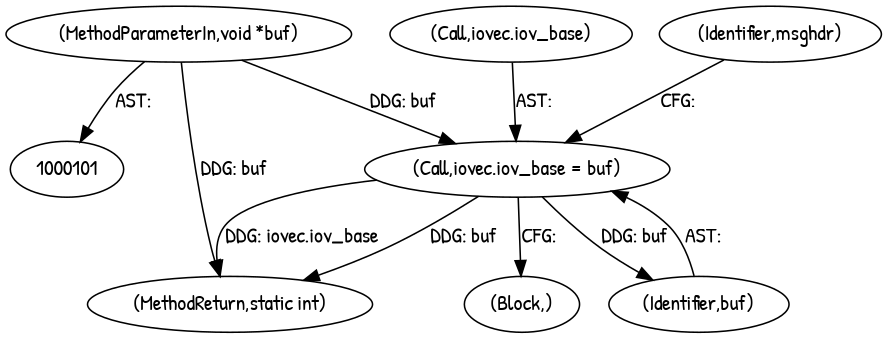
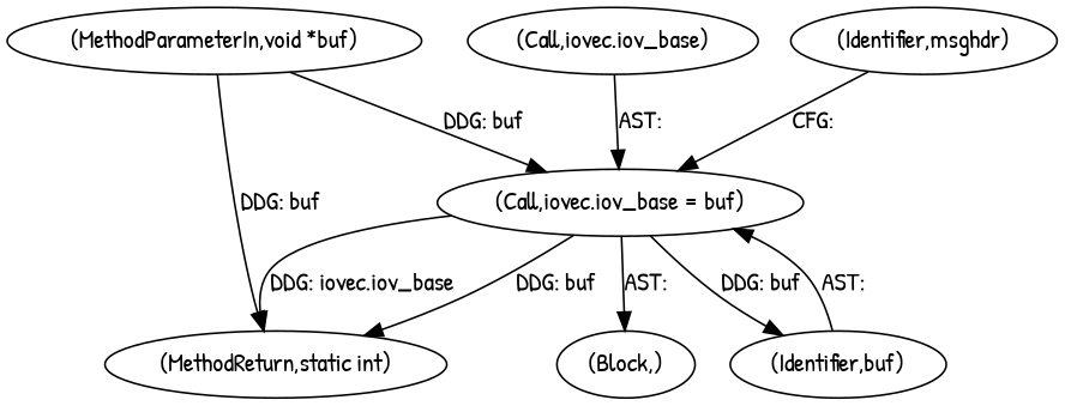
  digraph {
    fontname="Patrick Hand"
    node [fontname="Patrick Hand"]
    edge [fontname="Patrick Hand"]
    n1 [label="(Call,iovec.iov_base = buf)"]
    n2 [label="(MethodReturn,static int)"]
    n3 [label="(Block,)"]
    n4 [label="(Identifier,buf)"]
    n5 [label="(MethodParameterIn,void *buf)"]
-   1000101
    n7 [label="(Call,iovec.iov_base)"]
    n8 [label="(Identifier,msghdr)"]
    n1 -> n2 [label="DDG: buf"]
    n1 -> n2 [label="DDG: iovec.iov_base"]
-   n1 -> n3 [label="CFG: "]
+   n1 -> n3 [label="AST: "]
    n1 -> n4 [label="DDG: buf"]
    n4 -> n1 [label="AST: "]
    n5 -> n1 [label="DDG: buf"]
    n5 -> n2 [label="DDG: buf"]
-   n5 -> 1000101 [label="AST: "]
    n7 -> n1 [label="AST: "]
    n8 -> n1 [label="CFG: "]
  }
